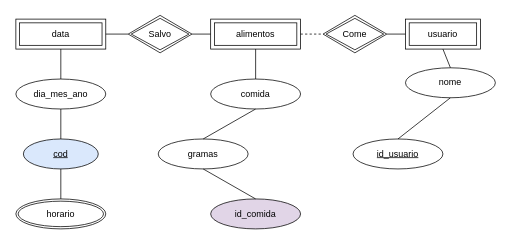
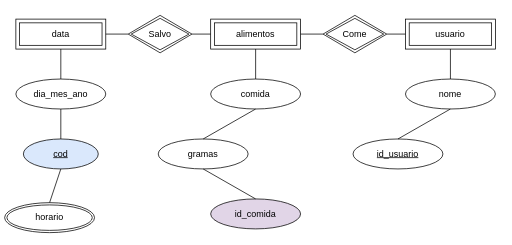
  <mxCell id="0" />
  <mxCell id="1" parent="0" />
- <mxCell id="2" value="usuario" style="shape=ext;margin=3;double=1;whiteSpace=wrap;html=1;align=center;" parent="1" vertex="1"><mxGeometry x="540" y="25" width="100" height="40" as="geometry" /></mxCell>
+ <mxCell id="2" value="usuario" style="shape=ext;margin=3;double=1;whiteSpace=wrap;html=1;align=center;" parent="1" vertex="1"><mxGeometry x="540" y="25" width="120" height="40" as="geometry" /></mxCell>
  <mxCell id="3" value="data" style="shape=ext;margin=3;double=1;whiteSpace=wrap;html=1;align=center;" parent="1" vertex="1"><mxGeometry x="20" y="25" width="120" height="40" as="geometry" /></mxCell>
  <mxCell id="4" value="alimentos" style="shape=ext;margin=3;double=1;whiteSpace=wrap;html=1;align=center;" parent="1" vertex="1"><mxGeometry x="280" y="25" width="120" height="40" as="geometry" /></mxCell>
- <mxCell id="5" value="nome" style="ellipse;whiteSpace=wrap;html=1;align=center;" parent="1" vertex="1"><mxGeometry x="540" y="90" width="120" height="40" as="geometry" /></mxCell>
+ <mxCell id="5" value="nome" style="ellipse;whiteSpace=wrap;html=1;align=center;" parent="1" vertex="1"><mxGeometry x="540" y="105" width="120" height="40" as="geometry" /></mxCell>
  <mxCell id="6" value="comida" style="ellipse;whiteSpace=wrap;html=1;align=center;" parent="1" vertex="1"><mxGeometry x="280" y="105" width="120" height="40" as="geometry" /></mxCell>
  <mxCell id="7" value="gramas" style="ellipse;whiteSpace=wrap;html=1;align=center;" parent="1" vertex="1"><mxGeometry x="210" y="185" width="120" height="40" as="geometry" /></mxCell>
  <mxCell id="8" value="cod" style="ellipse;whiteSpace=wrap;html=1;align=center;fontStyle=4;fillColor=#dae8fc;" parent="1" vertex="1"><mxGeometry x="30" y="185" width="100" height="40" as="geometry" /></mxCell>
  <mxCell id="9" value="id_comida" style="ellipse;whiteSpace=wrap;html=1;align=center;fillColor=#e1d5e7;" parent="1" vertex="1"><mxGeometry x="280" y="265" width="120" height="40" as="geometry" /></mxCell>
  <mxCell id="10" value="id_usuario&lt;br&gt;" style="ellipse;whiteSpace=wrap;html=1;align=center;fontStyle=4;" parent="1" vertex="1"><mxGeometry x="470" y="185" width="120" height="40" as="geometry" /></mxCell>
  <mxCell id="11" value="" style="endArrow=none;html=1;entryX=0.5;entryY=1;entryDx=0;entryDy=0;exitX=0.5;exitY=0;exitDx=0;exitDy=0;" edge="1" parent="1" source="5" target="2"><mxGeometry width="50" height="50" relative="1" as="geometry"><mxPoint x="590" y="115" as="sourcePoint" /><mxPoint x="640" y="65" as="targetPoint" /></mxGeometry></mxCell>
  <mxCell id="12" value="" style="endArrow=none;html=1;entryX=0.5;entryY=0;entryDx=0;entryDy=0;exitX=0.5;exitY=1;exitDx=0;exitDy=0;" edge="1" parent="1" source="5" target="10"><mxGeometry width="50" height="50" relative="1" as="geometry"><mxPoint x="690" y="135" as="sourcePoint" /><mxPoint x="610" y="75" as="targetPoint" /></mxGeometry></mxCell>
  <mxCell id="13" value="" style="endArrow=none;html=1;entryX=0.5;entryY=1;entryDx=0;entryDy=0;exitX=0.5;exitY=0;exitDx=0;exitDy=0;" edge="1" parent="1" source="6" target="4"><mxGeometry width="50" height="50" relative="1" as="geometry"><mxPoint x="620" y="125" as="sourcePoint" /><mxPoint x="620" y="85" as="targetPoint" /></mxGeometry></mxCell>
  <mxCell id="14" value="" style="endArrow=none;html=1;entryX=0.5;entryY=1;entryDx=0;entryDy=0;exitX=0.5;exitY=0;exitDx=0;exitDy=0;" edge="1" parent="1" source="7" target="6"><mxGeometry width="50" height="50" relative="1" as="geometry"><mxPoint x="350" y="115" as="sourcePoint" /><mxPoint x="350" y="75" as="targetPoint" /></mxGeometry></mxCell>
  <mxCell id="15" value="" style="endArrow=none;html=1;entryX=0.5;entryY=1;entryDx=0;entryDy=0;exitX=0.5;exitY=0;exitDx=0;exitDy=0;" edge="1" parent="1" source="9" target="7"><mxGeometry width="50" height="50" relative="1" as="geometry"><mxPoint x="350" y="195" as="sourcePoint" /><mxPoint x="350" y="155" as="targetPoint" /></mxGeometry></mxCell>
  <mxCell id="16" value="" style="endArrow=none;html=1;entryX=0.5;entryY=1;entryDx=0;entryDy=0;exitX=0.5;exitY=0;exitDx=0;exitDy=0;" edge="1" parent="1" target="3"><mxGeometry width="50" height="50" relative="1" as="geometry"><mxPoint x="80" y="105" as="sourcePoint" /><mxPoint x="360" y="165" as="targetPoint" /></mxGeometry></mxCell>
  <mxCell id="17" value="" style="endArrow=none;html=1;entryX=0.5;entryY=1;entryDx=0;entryDy=0;exitX=0.5;exitY=0;exitDx=0;exitDy=0;" edge="1" parent="1" source="8"><mxGeometry width="50" height="50" relative="1" as="geometry"><mxPoint x="370" y="215" as="sourcePoint" /><mxPoint x="80" y="145" as="targetPoint" /></mxGeometry></mxCell>
  <mxCell id="18" value="Come" style="shape=rhombus;double=1;perimeter=rhombusPerimeter;whiteSpace=wrap;html=1;align=center;" vertex="1" parent="1"><mxGeometry x="430" y="20" width="85" height="50" as="geometry" /></mxCell>
  <mxCell id="19" value="" style="endArrow=none;html=1;entryX=0;entryY=0.5;entryDx=0;entryDy=0;exitX=1;exitY=0.5;exitDx=0;exitDy=0;" edge="1" parent="1" source="18" target="2"><mxGeometry width="50" height="50" relative="1" as="geometry"><mxPoint x="350" y="115" as="sourcePoint" /><mxPoint x="350" y="75" as="targetPoint" /></mxGeometry></mxCell>
- <mxCell id="20" value="" style="endArrow=none;html=1;entryX=0;entryY=0.5;entryDx=0;entryDy=0;exitX=1;exitY=0.5;exitDx=0;exitDy=0;dashed=1;" edge="1" parent="1" source="4" target="18"><mxGeometry width="50" height="50" relative="1" as="geometry"><mxPoint x="525" y="55" as="sourcePoint" /><mxPoint x="550" y="55" as="targetPoint" /></mxGeometry></mxCell>
+ <mxCell id="20" value="" style="endArrow=none;html=1;entryX=0;entryY=0.5;entryDx=0;entryDy=0;exitX=1;exitY=0.5;exitDx=0;exitDy=0;" edge="1" parent="1" source="4" target="18"><mxGeometry width="50" height="50" relative="1" as="geometry"><mxPoint x="525" y="55" as="sourcePoint" /><mxPoint x="550" y="55" as="targetPoint" /></mxGeometry></mxCell>
  <mxCell id="21" value="Salvo" style="shape=rhombus;double=1;perimeter=rhombusPerimeter;whiteSpace=wrap;html=1;align=center;" vertex="1" parent="1"><mxGeometry x="170" y="20" width="85" height="50" as="geometry" /></mxCell>
  <mxCell id="22" value="" style="endArrow=none;html=1;exitX=1;exitY=0.5;exitDx=0;exitDy=0;" edge="1" parent="1" source="21"><mxGeometry width="50" height="50" relative="1" as="geometry"><mxPoint x="525" y="55" as="sourcePoint" /><mxPoint x="280" y="45" as="targetPoint" /></mxGeometry></mxCell>
  <mxCell id="23" value="" style="endArrow=none;html=1;entryX=1;entryY=0.5;entryDx=0;entryDy=0;" edge="1" parent="1" target="3"><mxGeometry width="50" height="50" relative="1" as="geometry"><mxPoint x="170" y="45" as="sourcePoint" /><mxPoint x="290" y="55" as="targetPoint" /></mxGeometry></mxCell>
- <mxCell id="24" value="horario" style="ellipse;shape=doubleEllipse;margin=3;whiteSpace=wrap;html=1;align=center;" vertex="1" parent="1"><mxGeometry x="20" y="265" width="120" height="40" as="geometry" /></mxCell>
+ <mxCell id="24" value="horario" style="ellipse;shape=doubleEllipse;margin=3;whiteSpace=wrap;html=1;align=center;" vertex="1" parent="1"><mxGeometry x="5" y="270" width="120" height="40" as="geometry" /></mxCell>
  <mxCell id="25" value="dia_mes_ano" style="ellipse;whiteSpace=wrap;html=1;align=center;" vertex="1" parent="1"><mxGeometry x="20" y="105" width="120" height="40" as="geometry" /></mxCell>
  <mxCell id="26" value="" style="endArrow=none;html=1;entryX=0.5;entryY=0;entryDx=0;entryDy=0;exitX=0.5;exitY=1;exitDx=0;exitDy=0;" edge="1" parent="1" source="8" target="24"><mxGeometry width="50" height="50" relative="1" as="geometry"><mxPoint x="90" y="195" as="sourcePoint" /><mxPoint x="90" y="155" as="targetPoint" /></mxGeometry></mxCell>
